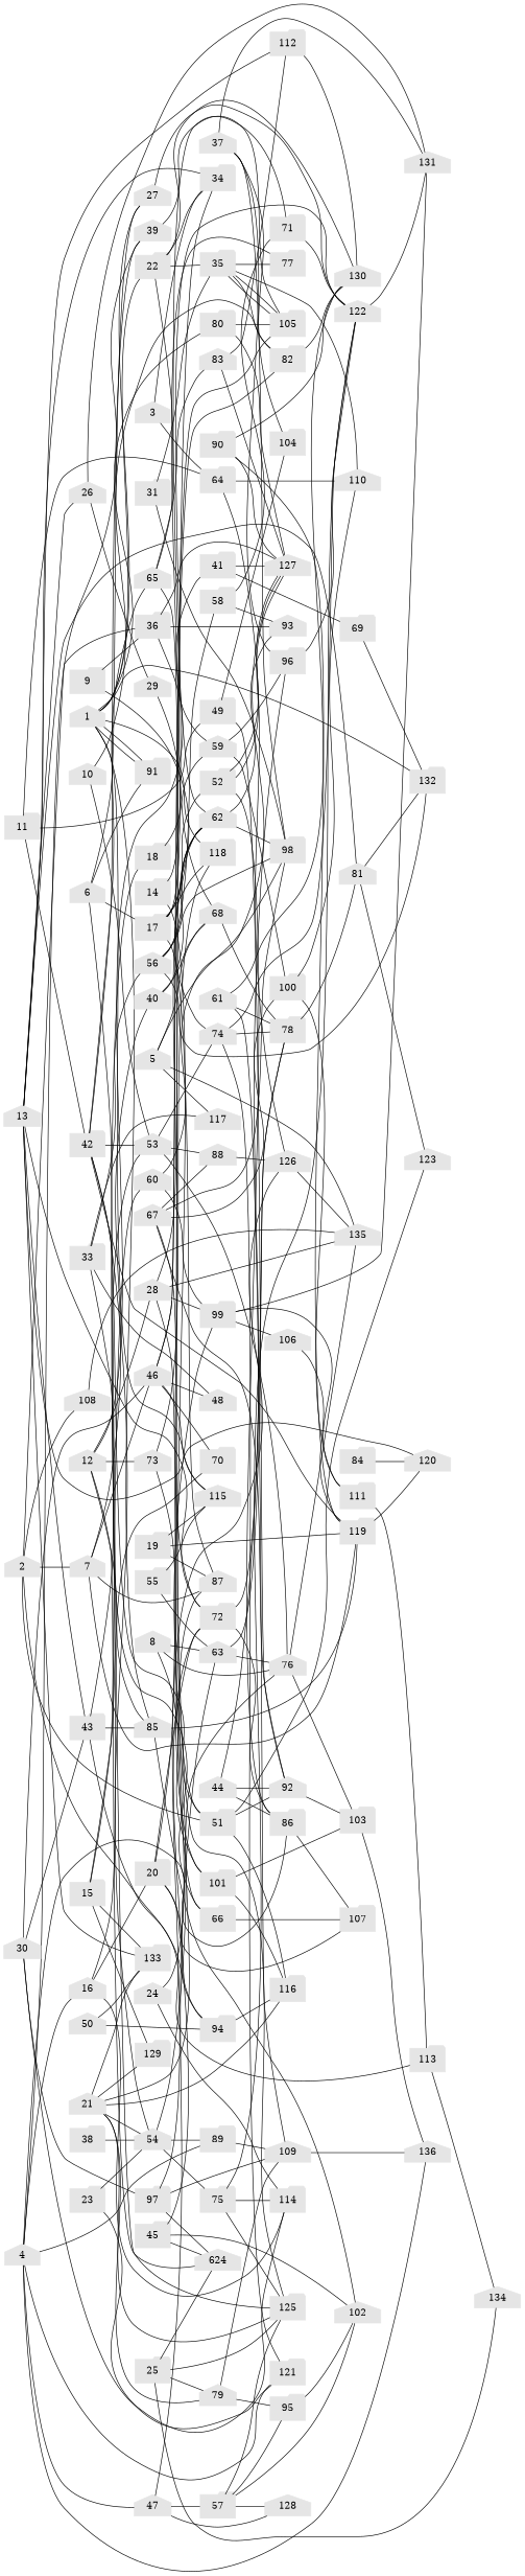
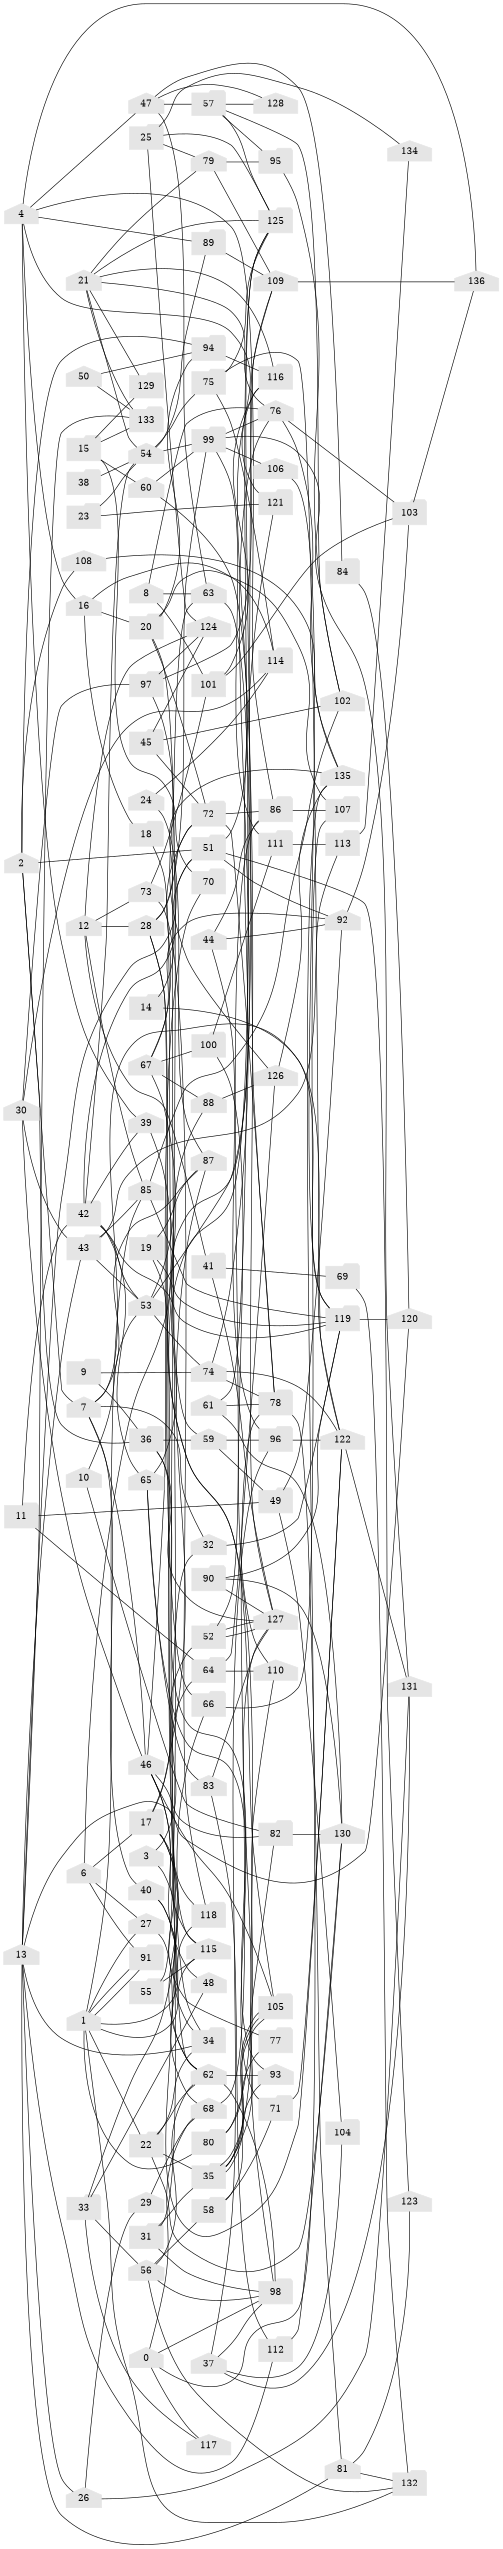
  graph {
    rankdir=LR
    node [color=gray90 shape=house style=filled]
    22 [shape=folder]
    1
    27
    80 [shape=folder]
    85
    91 [shape=folder]
    115
    118 [shape=folder]
    132 [shape=folder]
    34 [shape=folder]
    62
    35 [shape=folder]
    130
    122
    105 [shape=folder]
    127
    119 [shape=folder]
    102
    2
    7
    36 [shape=folder]
    51 [shape=folder]
    94 [shape=folder]
    108
+   32
    40
    46
    87
    59
    93
    116 [shape=folder]
    92
    123
    135
    3
    64 [shape=folder]
    110
    126
    4
    16
    39
    47
    86 [shape=folder]
    89 [shape=folder]
    121 [shape=folder]
    136
    18 [shape=folder]
    20 [shape=folder]
    114 [shape=folder]
    63
    57 [shape=folder]
    84 [shape=folder]
    128
    107 [shape=folder]
    109
-   5
+   5 [label=0]
    68
    98 [shape=folder]
    117
    78 [shape=folder]
    6
    17 [shape=folder]
    125 [shape=folder]
    52 [shape=folder]
    77 [shape=folder]
    82 [shape=folder]
    70 [shape=folder]
    48
    120
    8
    76
    101 [shape=folder]
    103 [shape=folder]
    9 [shape=folder]
    74
    10
    53
    88
    11 [shape=folder]
    42 [shape=folder]
    49 [shape=folder]
    54
    65
    104 [shape=folder]
    12
    28
    41 [shape=folder]
    73
-   124 [label=624]
+   124
    66 [shape=folder]
    99 [shape=folder]
    69 [shape=folder]
    13
    26
    43 [shape=folder]
    72 [shape=folder]
    81
    112 [shape=folder]
    133 [shape=folder]
    29
    131
    113 [shape=folder]
    14 [shape=folder]
    15 [shape=folder]
    60
    129 [shape=folder]
    96 [shape=folder]
    100 [shape=folder]
    19 [shape=folder]
    21
    79
    75 [shape=folder]
    95 [shape=folder]
    23 [shape=folder]
    24
    25 [shape=folder]
    134
    106
    111 [shape=folder]
    30
    97 [shape=folder]
    31 [shape=folder]
    33 [shape=folder]
    56
    58 [shape=folder]
    37
    38 [shape=folder]
    71 [shape=folder]
    83
    44
    45 [shape=folder]
    50
    55 [shape=folder]
    61
    67
    90 [shape=folder]
    22 -- 34
    22 -- 62
    22 -- 35
    22 -- 130
    1 -- 22
    1 -- 27
    1 -- 80
    1 -- 85
    1 -- 91
    1 -- 91
    1 -- 115
    1 -- 118
    1 -- 132
    27 -- 122
    80 -- 105
    80 -- 127
    85 -- 119
    85 -- 102
    62 -- 93
    62 -- 98
    35 -- 105
    35 -- 105
    35 -- 110
    35 -- 77
    35 -- 82
    122 -- 131
    119 -- 120
    2 -- 7
    2 -- 36
    2 -- 51
    2 -- 94
    2 -- 108
    7 -- 119
+   7 -- 32
    7 -- 40
    7 -- 46
    7 -- 87
    36 -- 127
    36 -- 59
    36 -- 93
    51 -- 116
    51 -- 92
    51 -- 123
    94 -- 116
    108 -- 135
+   32 -- 119
    40 -- 62
    40 -- 68
    46 -- 115
    46 -- 105
    46 -- 82
    46 -- 70
    46 -- 48
    59 -- 96
-   59 -- 100
+   59 -- 49
    92 -- 103
    3 -- 34
    3 -- 64
    64 -- 110
    64 -- 126
    126 -- 135
    4 -- 16
    4 -- 39
    4 -- 47
    4 -- 86
    4 -- 89
    4 -- 121
    4 -- 136
    16 -- 18
    16 -- 20
    16 -- 114
    39 -- 105
    47 -- 63
    47 -- 57
+   47 -- 84
    47 -- 128
    86 -- 107
    89 -- 109
    18 -- 59
    20 -- 34
    20 -- 94
    20 -- 107
    20 -- 72
    63 -- 78
-   63 -- 76
+   99 -- 76
    57 -- 102
    57 -- 128
    57 -- 125
    57 -- 95
    84 -- 120
    109 -- 136
    5 -- 135
    5 -- 68
    5 -- 98
    5 -- 117
    68 -- 78
    78 -- 81
    6 -- 27
    6 -- 91
    6 -- 17
    6 -- 125
    17 -- 118
    17 -- 62
    17 -- 87
    17 -- 52
    17 -- 77
    52 -- 127
    52 -- 127
    52 -- 86
    82 -- 130
    8 -- 63
    8 -- 76
    8 -- 101
    76 -- 135
    76 -- 103
    101 -- 116
    101 -- 103
    103 -- 136
    9 -- 36
    9 -- 74
    74 -- 122
    74 -- 121
    74 -- 78
    10 -- 82
    10 -- 53
    53 -- 76
    53 -- 74
    53 -- 88
    88 -- 126
    11 -- 64
    11 -- 42
    11 -- 49
    42 -- 119
    42 -- 51
    42 -- 39
    42 -- 53
    42 -- 54
    42 -- 65
    49 -- 92
    49 -- 104
    54 -- 89
    54 -- 99
    54 -- 75
    65 -- 125
    65 -- 71
    65 -- 83
    12 -- 85
    12 -- 28
    12 -- 41
    12 -- 73
    12 -- 124
    28 -- 62
    28 -- 135
    28 -- 66
    28 -- 99
    41 -- 127
    41 -- 69
    73 -- 118
    73 -- 101
    66 -- 107
    99 -- 131
    99 -- 106
    99 -- 111
    69 -- 132
    13 -- 34
    13 -- 120
    13 -- 26
    13 -- 43
    13 -- 72
    13 -- 81
    13 -- 112
    13 -- 133
    26 -- 29
    26 -- 131
    43 -- 85
    43 -- 53
    43 -- 113
    72 -- 86
    72 -- 78
    81 -- 132
    81 -- 123
    112 -- 130
    29 -- 68
    113 -- 134
    14 -- 122
    14 -- 51
    15 -- 70
    15 -- 133
    15 -- 60
    15 -- 129
    60 -- 127
    60 -- 99
    96 -- 122
    100 -- 110
    100 -- 111
    19 -- 115
    19 -- 119
    19 -- 87
    21 -- 116
    21 -- 125
    21 -- 76
    21 -- 54
    21 -- 133
    21 -- 129
    21 -- 79
    79 -- 109
    79 -- 95
    75 -- 122
    75 -- 114
    75 -- 125
    95 -- 102
    23 -- 121
    23 -- 54
    24 -- 87
    24 -- 114
    25 -- 125
    25 -- 124
    25 -- 79
    25 -- 134
    106 -- 119
    111 -- 113
    30 -- 46
    30 -- 114
    30 -- 43
    30 -- 97
    97 -- 126
    97 -- 109
    97 -- 124
    31 -- 35
+   31 -- 32
    31 -- 98
    33 -- 117
    33 -- 48
    33 -- 66
    33 -- 56
    56 -- 132
    56 -- 62
    56 -- 98
    56 -- 58
    58 -- 93
    58 -- 71
    37 -- 98
    37 -- 104
    37 -- 131
    37 -- 96
    38 -- 54
    71 -- 122
    83 -- 127
    83 -- 112
    44 -- 92
    44 -- 86
    44 -- 96
    45 -- 102
    45 -- 124
    45 -- 72
    50 -- 94
    50 -- 133
    55 -- 115
    55 -- 63
    61 -- 130
    61 -- 109
    61 -- 78
    67 -- 92
    67 -- 98
    67 -- 88
    67 -- 72
    67 -- 100
    90 -- 130
    90 -- 127
    90 -- 119
  }
